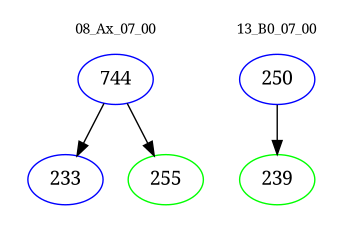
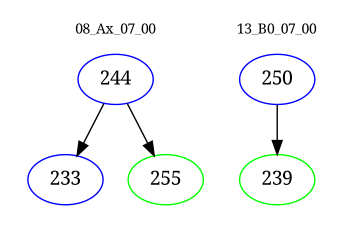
  digraph {
    fontname="Noto Serif"
    node [color=blue fontname="Noto Serif"]
    edge [color=black fontname="Noto Serif"]
-   n1 [label=744]
+   n1 [label=244]
    n2 [label=233]
    n3 [color=green label=255]
    n4 [label=250]
    n5 [color=green label=239]
    subgraph cluster_1 {
      color=white
      fontsize=10
      label="08_Ax_07_00"
      n1
      n2
      n3
    }
    subgraph cluster_2 {
      color=white
      fontsize=10
      label="13_B0_07_00"
      n4
      n5
    }
    n1 -> n2
    n1 -> n3
    n4 -> n5
  }
